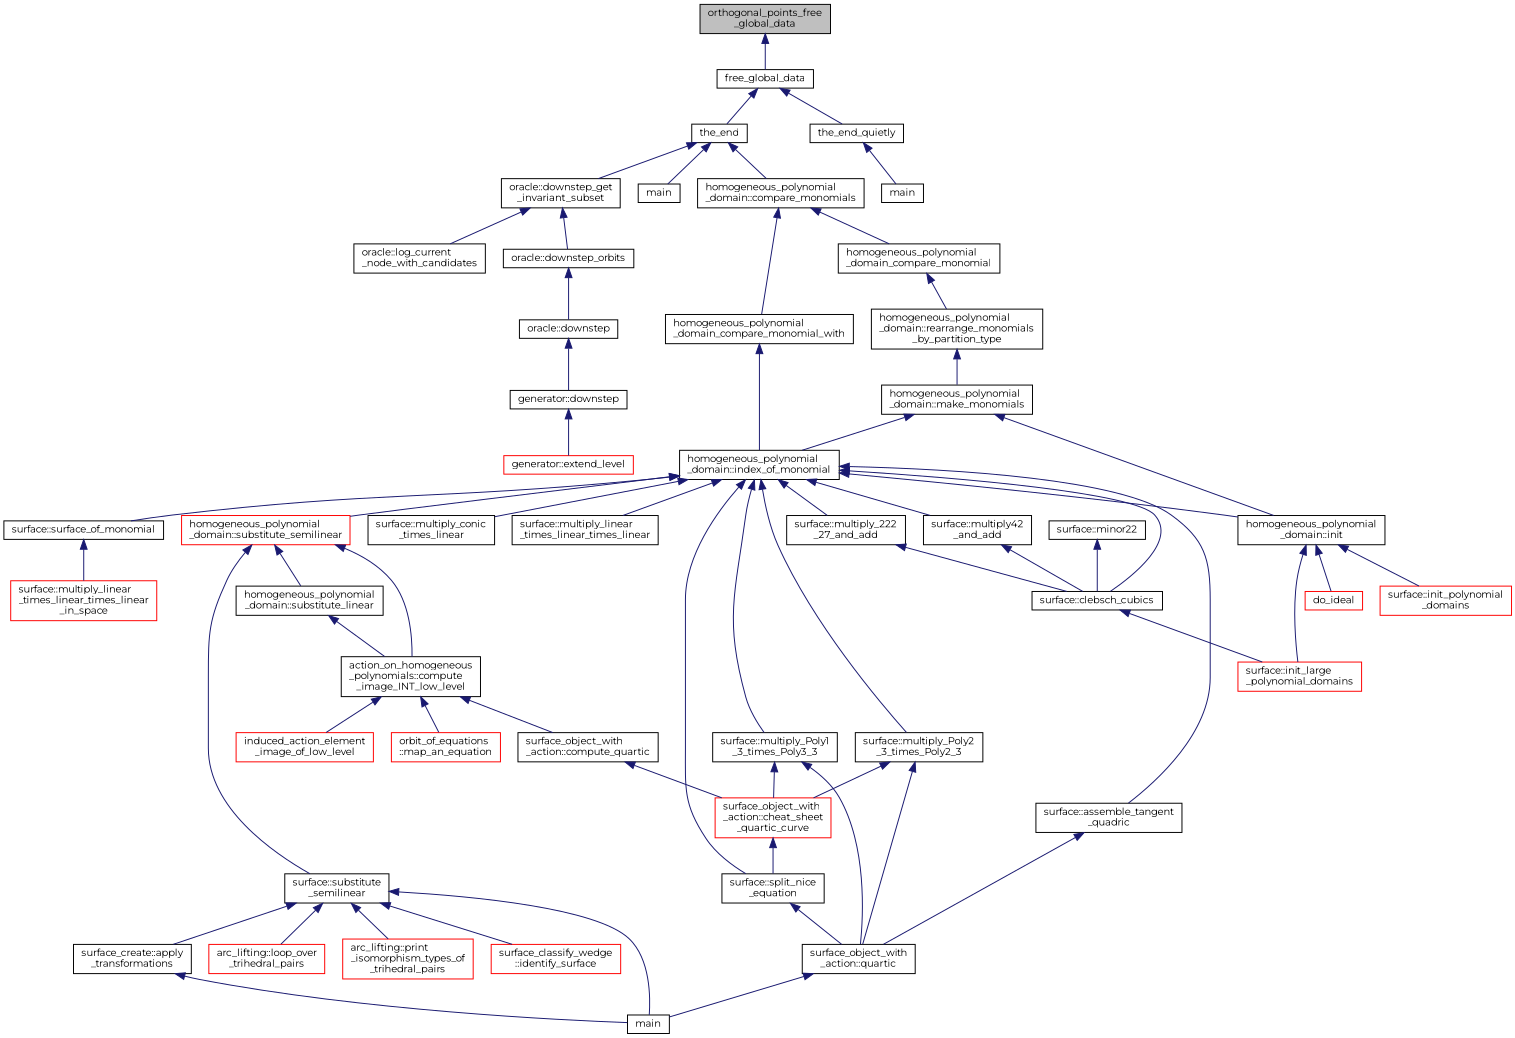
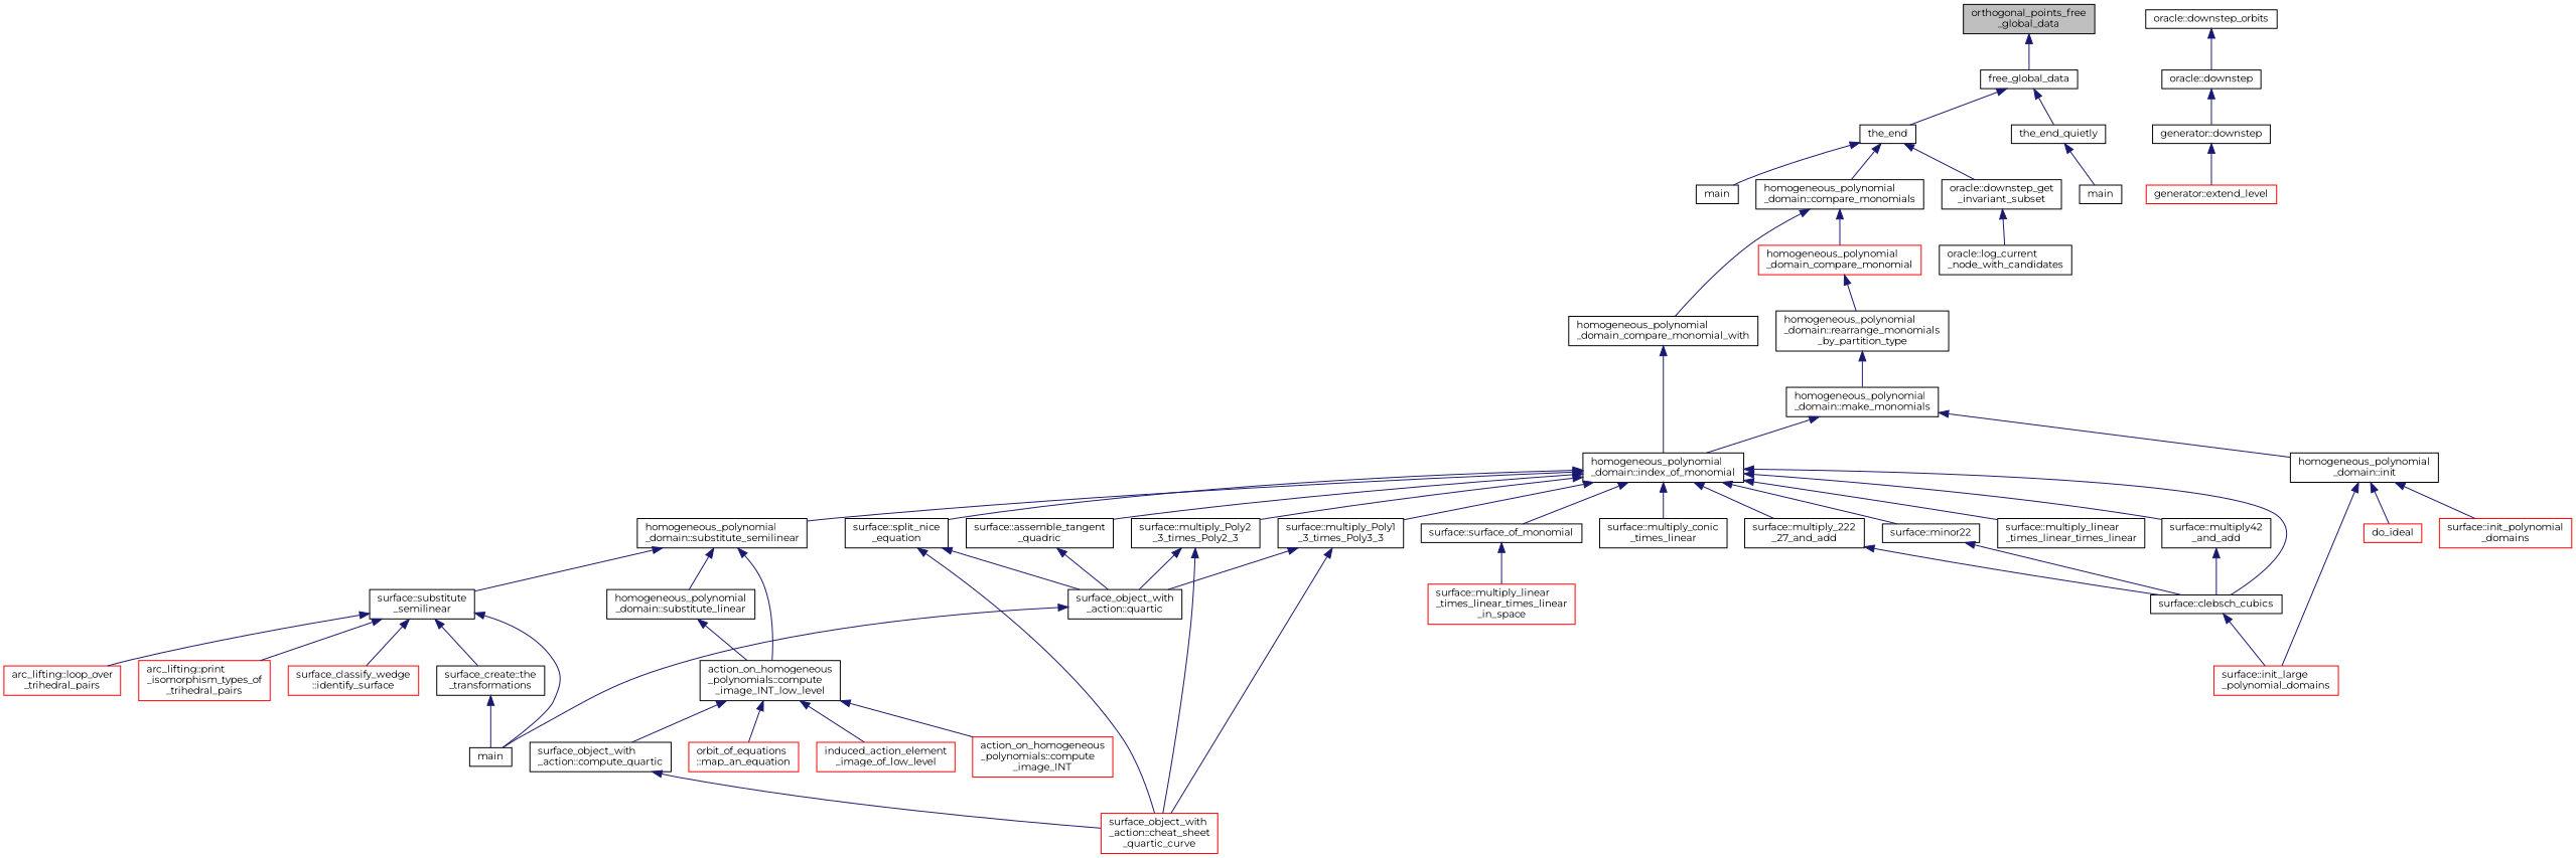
  digraph {
    fontname=Montserrat
    rankdir=TB
    node [color=black fillcolor=white fontname=Montserrat fontsize=10 shape=record style=filled]
    edge [color=midnightblue dir=back fontname=Montserrat fontsize=10 labelfontname=Helvetica labelfontsize=10 style=solid]
    n1 [fillcolor=grey75 fontcolor=black height=0.2 label="orthogonal_points_free\l_global_data" width=0.4]
    n2 [height=0.2 label=free_global_data width=0.4]
    n3 [height=0.2 label=the_end width=0.4]
    n4 [height=0.2 label=the_end_quietly width=0.4]
    n5 [height=0.2 label=main width=0.4]
    n6 [height=0.2 label="homogeneous_polynomial\l_domain::compare_monomials" width=0.4]
    n7 [height=0.2 label="oracle::downstep_get\l_invariant_subset" width=0.4]
    n8 [height=0.2 label=main width=0.4]
    n9 [height=0.2 label="homogeneous_polynomial\l_domain_compare_monomial_with" width=0.4]
-   n10 [height=0.2 label="homogeneous_polynomial\l_domain_compare_monomial" width=0.4]
+   n10 [color=red height=0.2 label="homogeneous_polynomial\l_domain_compare_monomial" width=0.4]
    n11 [height=0.2 label="oracle::log_current\l_node_with_candidates" width=0.4]
    n12 [height=0.2 label="oracle::downstep_orbits" width=0.4]
    n13 [height=0.2 label="homogeneous_polynomial\l_domain::index_of_monomial" width=0.4]
    n14 [height=0.2 label="homogeneous_polynomial\l_domain::rearrange_monomials\l_by_partition_type" width=0.4]
-   n15 [color=red height=0.2 label="homogeneous_polynomial\l_domain::substitute_semilinear" width=0.4]
+   n15 [height=0.2 label="homogeneous_polynomial\l_domain::substitute_semilinear" width=0.4]
    n16 [height=0.2 label="surface::surface_of_monomial" width=0.4]
    n17 [height=0.2 label="surface::multiply_conic\l_times_linear" width=0.4]
    n18 [height=0.2 label="surface::multiply_linear\l_times_linear_times_linear" width=0.4]
    n19 [height=0.2 label="surface::multiply_Poly2\l_3_times_Poly2_3" width=0.4]
    n20 [height=0.2 label="surface::multiply_Poly1\l_3_times_Poly3_3" width=0.4]
    n21 [height=0.2 label="surface::clebsch_cubics" width=0.4]
    n22 [height=0.2 label="surface::multiply_222\l_27_and_add" width=0.4]
    n23 [height=0.2 label="surface::minor22" width=0.4]
    n24 [height=0.2 label="surface::multiply42\l_and_add" width=0.4]
    n25 [height=0.2 label="surface::split_nice\l_equation" width=0.4]
    n26 [height=0.2 label="surface::assemble_tangent\l_quadric" width=0.4]
    n27 [height=0.2 label="homogeneous_polynomial\l_domain::make_monomials" width=0.4]
    n28 [height=0.2 label="homogeneous_polynomial\l_domain::init" width=0.4]
    n29 [height=0.2 label="homogeneous_polynomial\l_domain::substitute_linear" width=0.4]
    n30 [height=0.2 label="action_on_homogeneous\l_polynomials::compute\l_image_INT_low_level" width=0.4]
    n31 [height=0.2 label="surface::substitute\l_semilinear" width=0.4]
    n32 [color=red height=0.2 label="surface::multiply_linear\l_times_linear_times_linear\l_in_space" width=0.4]
    n33 [height=0.2 label="surface_object_with\l_action::quartic" width=0.4]
    n34 [color=red height=0.2 label="surface_object_with\l_action::cheat_sheet\l_quartic_curve" width=0.4]
    n35 [color=red height=0.2 label="surface::init_large\l_polynomial_domains" width=0.4]
    n36 [color=red height=0.2 label=do_ideal width=0.4]
    n37 [color=red height=0.2 label="surface::init_polynomial\l_domains" width=0.4]
    n38 [color=red height=0.2 label="induced_action_element\l_image_of_low_level" width=0.4]
+   n39 [color=red height=0.2 label="action_on_homogeneous\l_polynomials::compute\l_image_INT" width=0.4]
    n40 [height=0.2 label="surface_object_with\l_action::compute_quartic" width=0.4]
    n41 [color=red height=0.2 label="orbit_of_equations\l::map_an_equation" width=0.4]
    n42 [height=0.2 label=main width=0.4]
    n43 [color=red height=0.2 label="arc_lifting::loop_over\l_trihedral_pairs" width=0.4]
    n44 [color=red height=0.2 label="arc_lifting::print\l_isomorphism_types_of\l_trihedral_pairs" width=0.4]
    n45 [color=red height=0.2 label="surface_classify_wedge\l::identify_surface" width=0.4]
-   n46 [height=0.2 label="surface_create::apply\l_transformations" width=0.4]
+   n46 [height=0.2 label="surface_create::the\l_transformations" width=0.4]
    n47 [height=0.2 label="oracle::downstep" width=0.4]
    n48 [height=0.2 label="generator::downstep" width=0.4]
    n49 [color=red height=0.2 label="generator::extend_level" width=0.4]
    n1 -> n2
    n2 -> n3
    n2 -> n4
    n3 -> n5
    n3 -> n6
    n3 -> n7
    n4 -> n8
    n6 -> n9
    n6 -> n10
    n7 -> n11
-   n7 -> n12
    n9 -> n13
    n10 -> n14
    n12 -> n47
    n13 -> n15
    n13 -> n16
    n13 -> n17
    n13 -> n18
    n13 -> n19
    n13 -> n20
    n13 -> n21
    n13 -> n22
-   n13 -> n28
+   n13 -> n23
    n13 -> n24
    n13 -> n25
    n13 -> n26
    n14 -> n27
    n15 -> n29
    n15 -> n30
    n15 -> n31
    n16 -> n32
    n19 -> n33
    n19 -> n34
    n20 -> n33
    n20 -> n34
    n21 -> n35
    n22 -> n21
    n23 -> n21
    n24 -> n21
    n25 -> n33
-   n34 -> n25
+   n25 -> n34
    n26 -> n33
    n27 -> n13
    n27 -> n28
    n28 -> n35
    n28 -> n36
    n28 -> n37
    n29 -> n30
    n30 -> n38
+   n30 -> n39
    n30 -> n40
    n30 -> n41
    n31 -> n42
    n31 -> n43
    n31 -> n44
    n31 -> n45
    n31 -> n46
    n33 -> n42
    n40 -> n34
    n46 -> n42
    n47 -> n48
    n48 -> n49
  }
